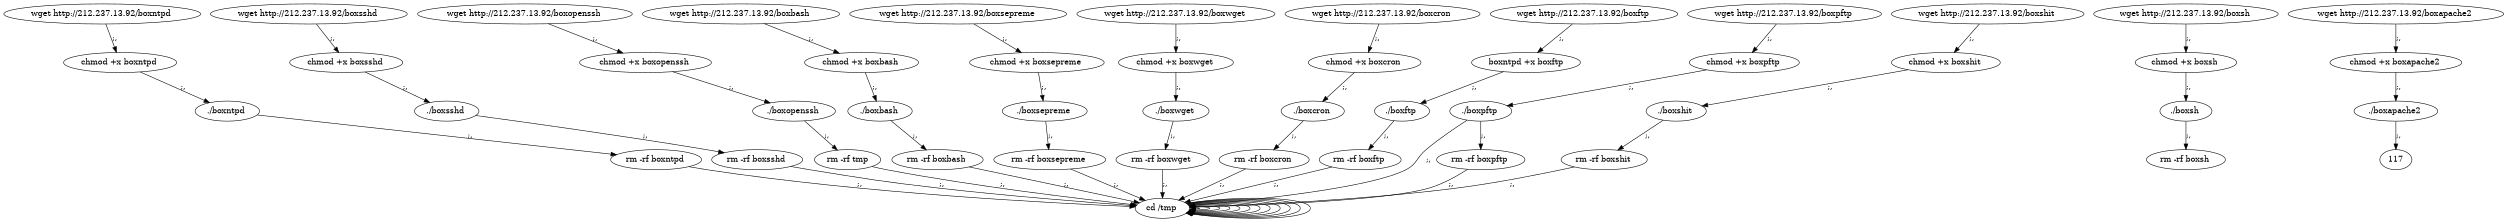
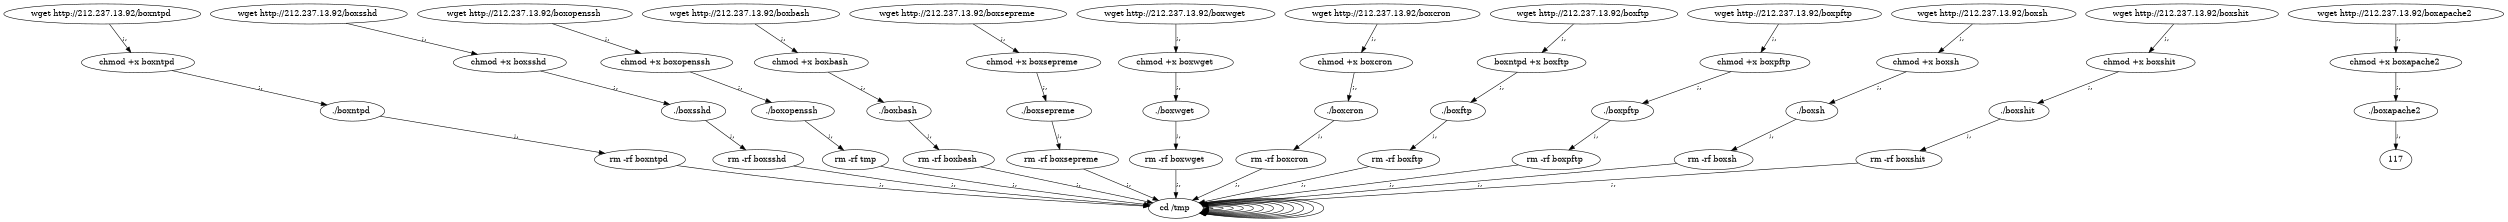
  digraph {
    fontname="DejaVu Serif"
    node [fontname="DejaVu Serif"]
    edge [fontname="DejaVu Serif"]
    n1 [label="cd /tmp "]
    n2 [label="wget http://212.237.13.92/boxntpd "]
    n3 [label="chmod +x boxntpd "]
    n4 [label="./boxntpd "]
    n5 [label="rm -rf boxntpd "]
    n6 [label="wget http://212.237.13.92/boxsshd "]
    n7 [label="chmod +x boxsshd "]
    n8 [label="./boxsshd "]
    n9 [label="rm -rf boxsshd "]
    n10 [label="wget http://212.237.13.92/boxopenssh "]
    n11 [label="chmod +x boxopenssh "]
    n12 [label="./boxopenssh "]
    n13 [label="rm -rf tmp"]
    n14 [label="wget http://212.237.13.92/boxbash "]
    n15 [label="chmod +x boxbash "]
    n16 [label="./boxbash "]
    n17 [label="rm -rf boxbash "]
    n18 [label="wget http://212.237.13.92/boxsepreme "]
    n19 [label="chmod +x boxsepreme "]
    n20 [label="./boxsepreme "]
    n21 [label="rm -rf boxsepreme "]
    n22 [label="wget http://212.237.13.92/boxwget "]
    n23 [label="chmod +x boxwget "]
    n24 [label="./boxwget "]
    n25 [label="rm -rf boxwget "]
    n26 [label="wget http://212.237.13.92/boxcron "]
    n27 [label="chmod +x boxcron "]
    n28 [label="./boxcron "]
    n29 [label="rm -rf boxcron "]
    n30 [label="wget http://212.237.13.92/boxftp "]
    n31 [label="boxntpd +x boxftp"]
    n32 [label="./boxftp "]
    n33 [label="rm -rf boxftp "]
    n34 [label="wget http://212.237.13.92/boxpftp "]
    n35 [label="chmod +x boxpftp "]
    n36 [label="./boxpftp "]
    n37 [label="rm -rf boxpftp "]
    n38 [label="wget http://212.237.13.92/boxsh "]
    n39 [label="chmod +x boxsh "]
    n40 [label="./boxsh "]
    n41 [label="rm -rf boxsh "]
    n42 [label="wget http://212.237.13.92/boxshit "]
    n43 [label="chmod +x boxshit "]
    n44 [label="./boxshit "]
    n45 [label="rm -rf boxshit "]
    n46 [label="wget http://212.237.13.92/boxapache2 "]
    n47 [label="chmod +x boxapache2 "]
    n48 [label="./boxapache2 "]
    117
    n1 -> n1
    n1 -> n1
    n1 -> n1
    n1 -> n1
    n1 -> n1
    n1 -> n1
    n1 -> n1
    n1 -> n1
    n1 -> n1
    n1 -> n1
    n1 -> n1
    n1 -> n1
    n2 -> n3 [label=";,"]
    n3 -> n4 [label=";,"]
    n4 -> n5 [label=";,"]
    n5 -> n1 [label=";,"]
    n6 -> n7 [label=";,"]
    n7 -> n8 [label=";,"]
    n8 -> n9 [label=";,"]
    n9 -> n1 [label=";,"]
    n10 -> n11 [label=";,"]
    n11 -> n12 [label=";,"]
    n12 -> n13 [label=";,"]
    n13 -> n1 [label=";,"]
    n14 -> n15 [label=";,"]
    n15 -> n16 [label=";,"]
    n16 -> n17 [label=";,"]
    n17 -> n1 [label=";,"]
    n18 -> n19 [label=";,"]
    n19 -> n20 [label=";,"]
    n20 -> n21 [label=";,"]
    n21 -> n1 [label=";,"]
    n22 -> n23 [label=";,"]
    n23 -> n24 [label=";,"]
    n24 -> n25 [label=";,"]
    n25 -> n1 [label=";,"]
    n26 -> n27 [label=";,"]
    n27 -> n28 [label=";,"]
    n28 -> n29 [label=";,"]
    n29 -> n1 [label=";,"]
    n30 -> n31 [label=";,"]
    n31 -> n32 [label=";,"]
    n32 -> n33 [label=";,"]
    n33 -> n1 [label=";,"]
    n34 -> n35 [label=";,"]
    n35 -> n36 [label=";,"]
    n36 -> n37 [label=";,"]
    n37 -> n1 [label=";,"]
    n38 -> n39 [label=";,"]
    n39 -> n40 [label=";,"]
    n40 -> n41 [label=";,"]
-   n36 -> n1 [label=";,"]
+   n41 -> n1 [label=";,"]
    n42 -> n43 [label=";,"]
    n43 -> n44 [label=";,"]
    n44 -> n45 [label=";,"]
    n45 -> n1 [label=";,"]
    n46 -> n47 [label=";,"]
    n47 -> n48 [label=";,"]
    n48 -> 117 [label=";,"]
  }
